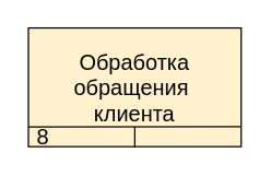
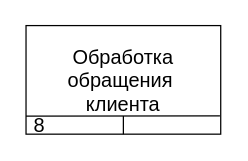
  <mxCell id="0" />
  <mxCell id="1" parent="0" />
  <mxCell id="2" value="" style="group;fontSize=16;" parent="1" vertex="1" connectable="0"><mxGeometry x="20" y="20" width="156" height="87" as="geometry" /></mxCell>
- <mxCell id="3" value="&lt;span&gt;Обработка&lt;/span&gt;&lt;br&gt;&lt;span&gt;обращения&amp;nbsp;&lt;/span&gt;&lt;br&gt;&lt;span&gt;клиента&lt;/span&gt;" style="rounded=0;whiteSpace=wrap;html=1;fontSize=16;fillColor=#fff2cc;" parent="2" vertex="1"><mxGeometry width="156" height="87" as="geometry" /></mxCell>
+ <mxCell id="3" value="&lt;span&gt;Обработка&lt;/span&gt;&lt;br&gt;&lt;span&gt;обращения&amp;nbsp;&lt;/span&gt;&lt;br&gt;&lt;span&gt;клиента&lt;/span&gt;" style="rounded=0;whiteSpace=wrap;html=1;fontSize=16;" parent="2" vertex="1"><mxGeometry width="156" height="87" as="geometry" /></mxCell>
  <mxCell id="4" value="" style="endArrow=none;html=1;rounded=0;exitX=0;exitY=0.75;exitDx=0;exitDy=0;entryX=0.996;entryY=0.831;entryDx=0;entryDy=0;entryPerimeter=0;fontSize=16;" parent="2" target="3" edge="1"><mxGeometry width="50" height="50" relative="1" as="geometry"><mxPoint y="72.5" as="sourcePoint" /><mxPoint x="130" y="72.5" as="targetPoint" /></mxGeometry></mxCell>
  <mxCell id="5" value="" style="endArrow=none;html=1;rounded=0;exitX=0.5;exitY=1;exitDx=0;exitDy=0;fontSize=16;" parent="2" source="3" edge="1"><mxGeometry width="50" height="50" relative="1" as="geometry"><mxPoint x="156" y="101.5" as="sourcePoint" /><mxPoint x="78" y="72.5" as="targetPoint" /><Array as="points"><mxPoint x="78" y="72.5" /></Array></mxGeometry></mxCell>
  <mxCell id="6" value="8" style="text;html=1;align=center;verticalAlign=middle;whiteSpace=wrap;rounded=0;fontSize=16;" parent="2" vertex="1"><mxGeometry x="10.4" y="79.75" as="geometry" /></mxCell>
